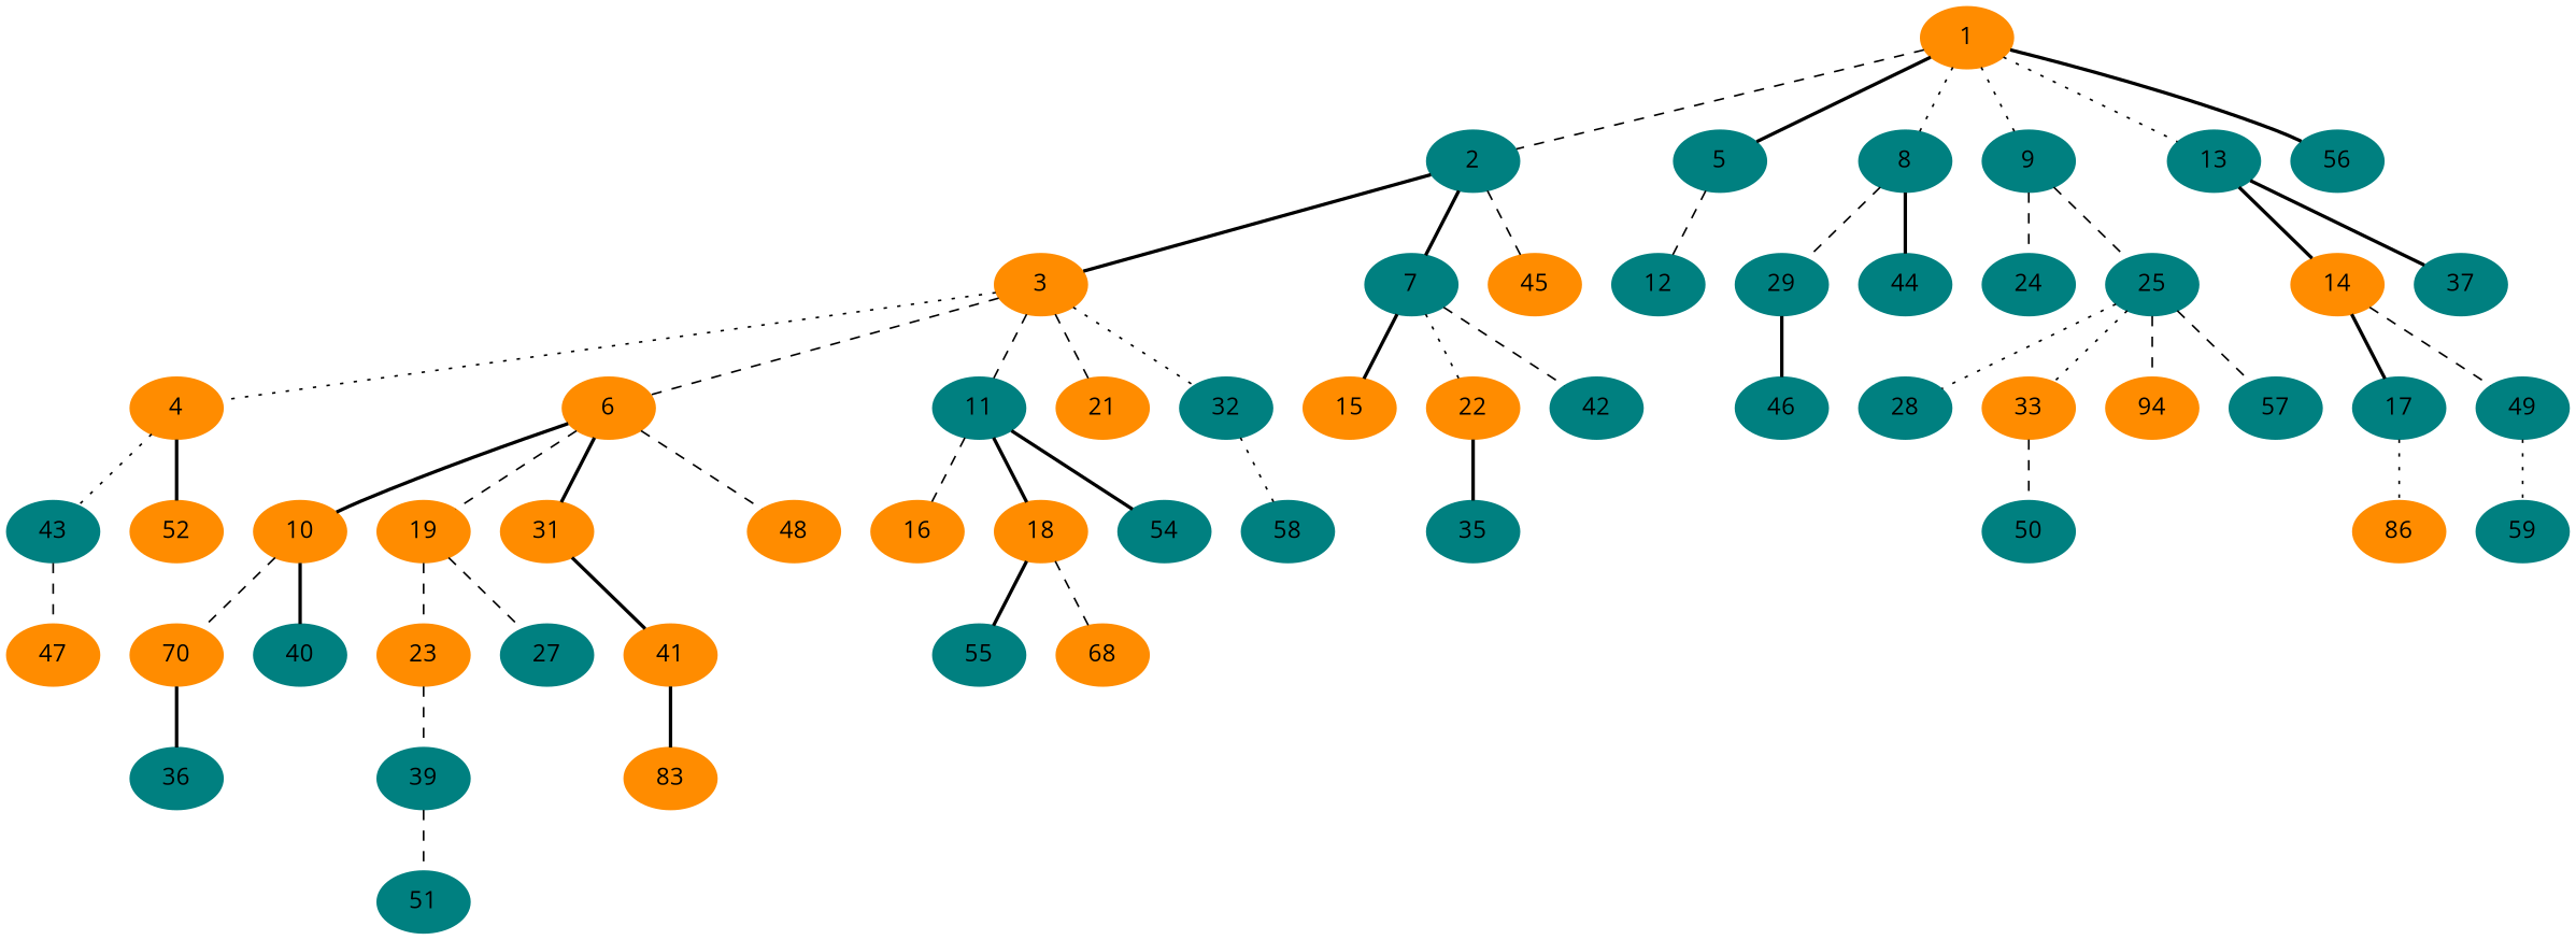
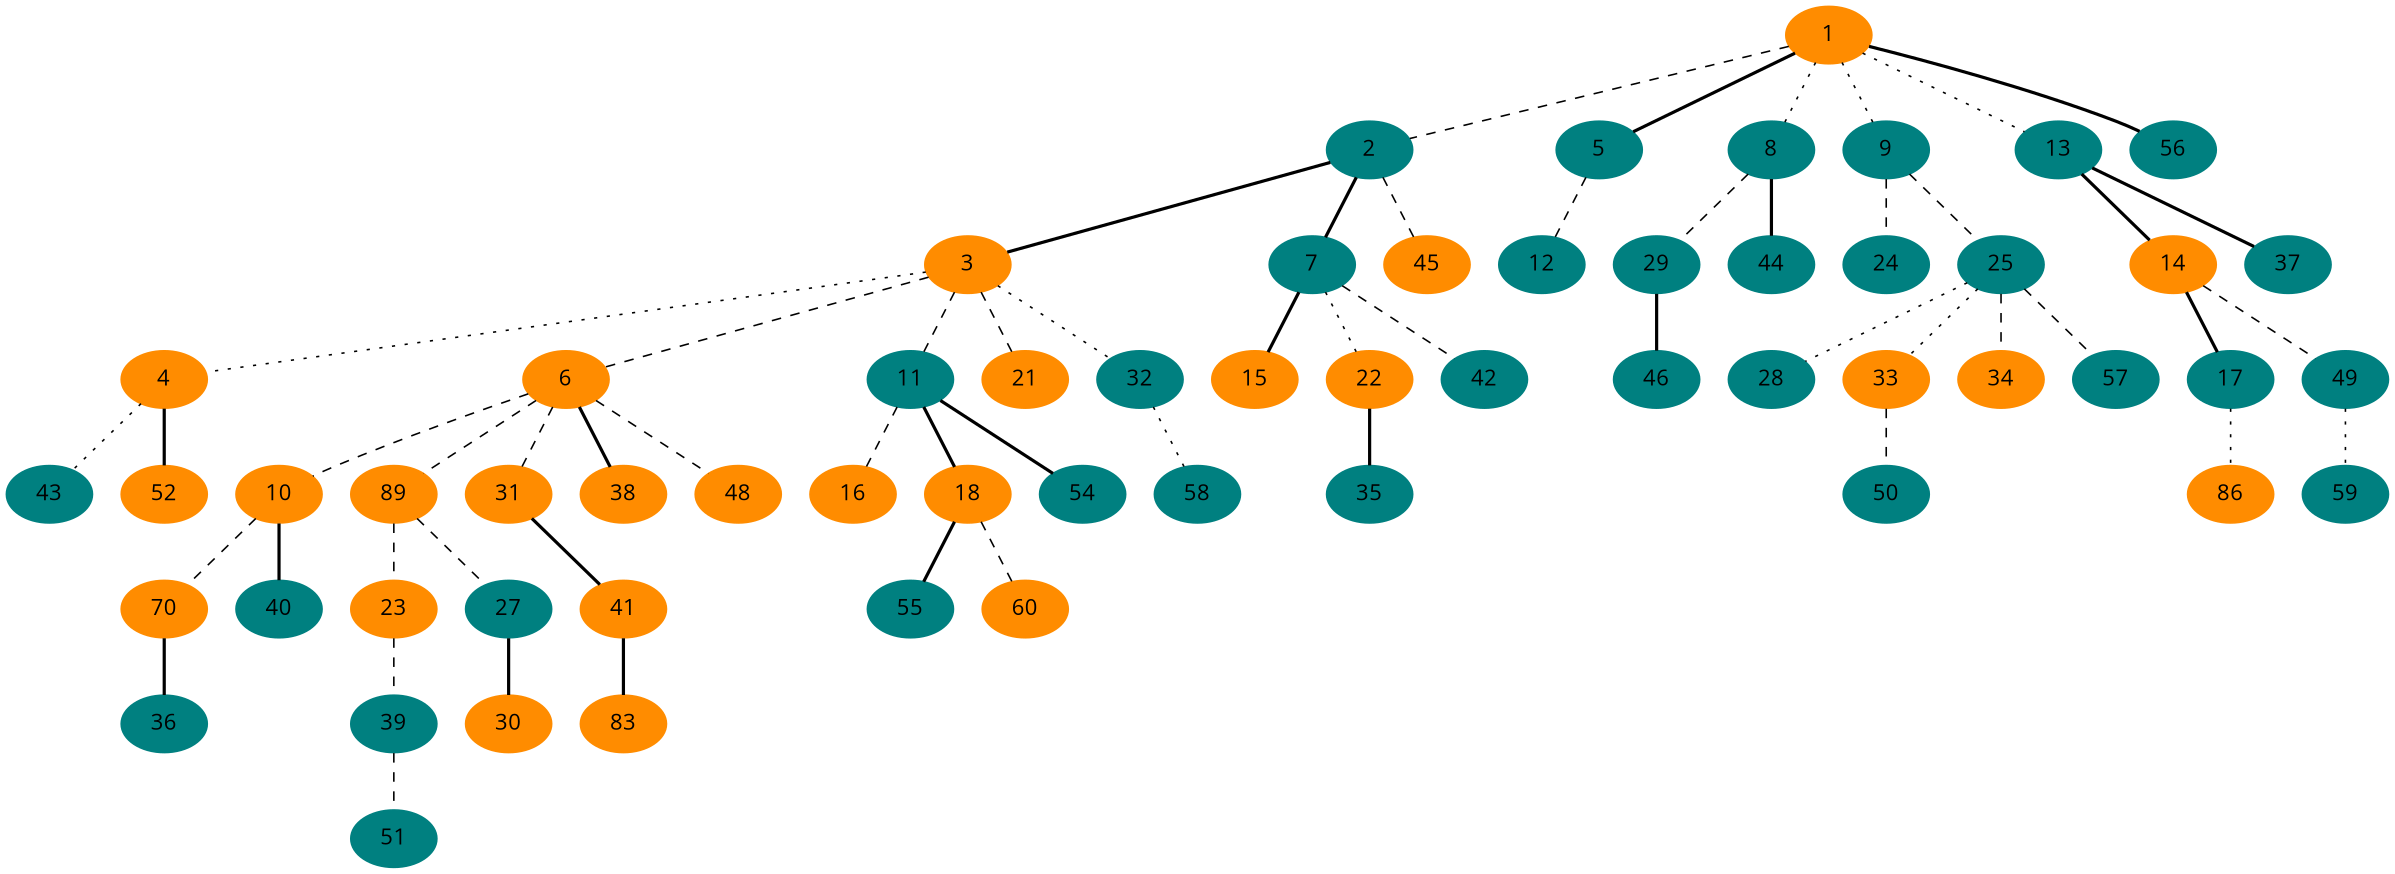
  graph {
    fontname="Open Sans"
    node [color=teal fontname="Open Sans" style=filled]
    edge [fontname="Open Sans" style=dashed]
    1 [color=darkorange]
    2
    5
    8
    9
    13
    56
    3 [color=darkorange]
    7
    45 [color=darkorange]
    12
    29
    44
    24
    25
    14 [color=darkorange]
    37
    4 [color=darkorange]
    6 [color=darkorange]
    11
    21 [color=darkorange]
    32
    15 [color=darkorange]
    22 [color=darkorange]
    42
    43
    52 [color=darkorange]
    10 [color=darkorange]
-   19 [color=darkorange]
+   19 [color=darkorange label=89]
    31 [color=darkorange]
+   38 [color=darkorange]
    48 [color=darkorange]
    16 [color=darkorange]
    18 [color=darkorange]
    54
    58
-   47 [color=darkorange]
    n38 [color=darkorange label=70]
    40
    23 [color=darkorange]
    27
    41 [color=darkorange]
    35
    46
    28
    33 [color=darkorange]
-   34 [color=darkorange label=94]
+   34 [color=darkorange]
    57
    36
    55
-   60 [color=darkorange label=68]
+   60 [color=darkorange]
    17
    49
    n54 [color=darkorange label=86]
    59
    39
+   30 [color=darkorange]
    51
    50
    n60 [color=darkorange label=83]
    1 -- 2
    1 -- 5 [style=bold]
    1 -- 8 [style=dotted]
    1 -- 9 [style=dotted]
    1 -- 13 [style=dotted]
    1 -- 56 [style=bold]
    2 -- 3 [style=bold]
    2 -- 7 [style=bold]
    2 -- 45
    5 -- 12
    8 -- 29
    8 -- 44 [style=bold]
    9 -- 24
    9 -- 25
    13 -- 14 [style=bold]
    13 -- 37 [style=bold]
    3 -- 4 [style=dotted]
    3 -- 6
    3 -- 11
    3 -- 21
    3 -- 32 [style=dotted]
    7 -- 15 [style=bold]
    7 -- 22 [style=dotted]
    7 -- 42
    29 -- 46 [style=bold]
    25 -- 28 [style=dotted]
    25 -- 33 [style=dotted]
    25 -- 34
    25 -- 57
    14 -- 17 [style=bold]
    14 -- 49
    4 -- 43 [style=dotted]
    4 -- 52 [style=bold]
-   6 -- 10 [style=bold]
+   6 -- 10
    6 -- 19
-   6 -- 31 [style=bold]
+   6 -- 31
+   6 -- 38 [style=bold]
    6 -- 48
    11 -- 16
    11 -- 18 [style=bold]
    11 -- 54 [style=bold]
    32 -- 58 [style=dotted]
    22 -- 35 [style=bold]
-   43 -- 47
    10 -- n38
    10 -- 40 [style=bold]
    19 -- 23
    19 -- 27
    31 -- 41 [style=bold]
    18 -- 55 [style=bold]
    18 -- 60
    n38 -- 36 [style=bold]
    23 -- 39
+   27 -- 30 [style=bold]
    41 -- n60 [style=bold]
    33 -- 50
    17 -- n54 [style=dotted]
    49 -- 59 [style=dotted]
    39 -- 51
  }
